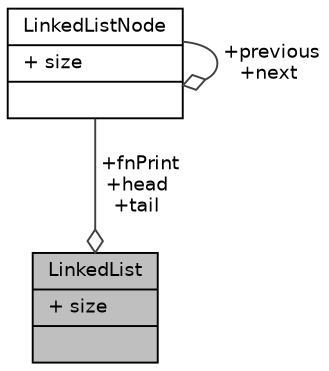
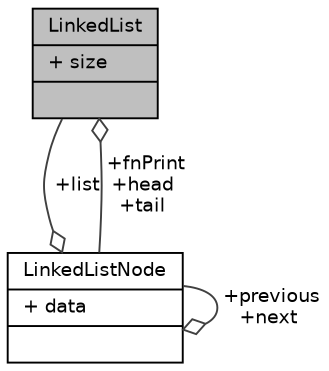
  digraph {
    node [color=black fontname=Helvetica fontsize=10 shape=record style=filled]
    edge [arrowhead=odiamond color=grey25 fontname=Helvetica fontsize=10 labelfontname=Helvetica labelfontsize=10 style=solid]
    n1 [fillcolor=grey75 fontcolor=black height=0.2 label="{LinkedList\n|+ size\l|}" width=0.4]
-   n2 [fillcolor=white height=0.2 label="{LinkedListNode\n|+ size\l|}" width=0.4]
+   n2 [fillcolor=white height=0.2 label="{LinkedListNode\n|+ data\l|}" width=0.4]
+   n1 -> n2 [label=" +list"]
    n2 -> n1 [label=" +fnPrint\n+head\n+tail"]
    n2 -> n2 [label=" +previous\n+next"]
  }
